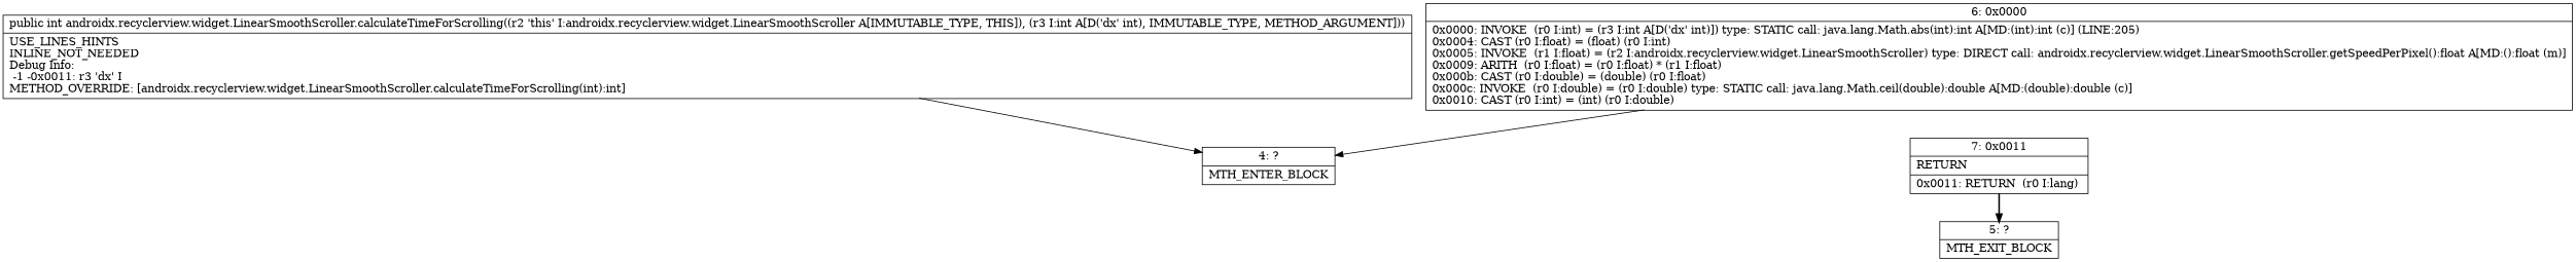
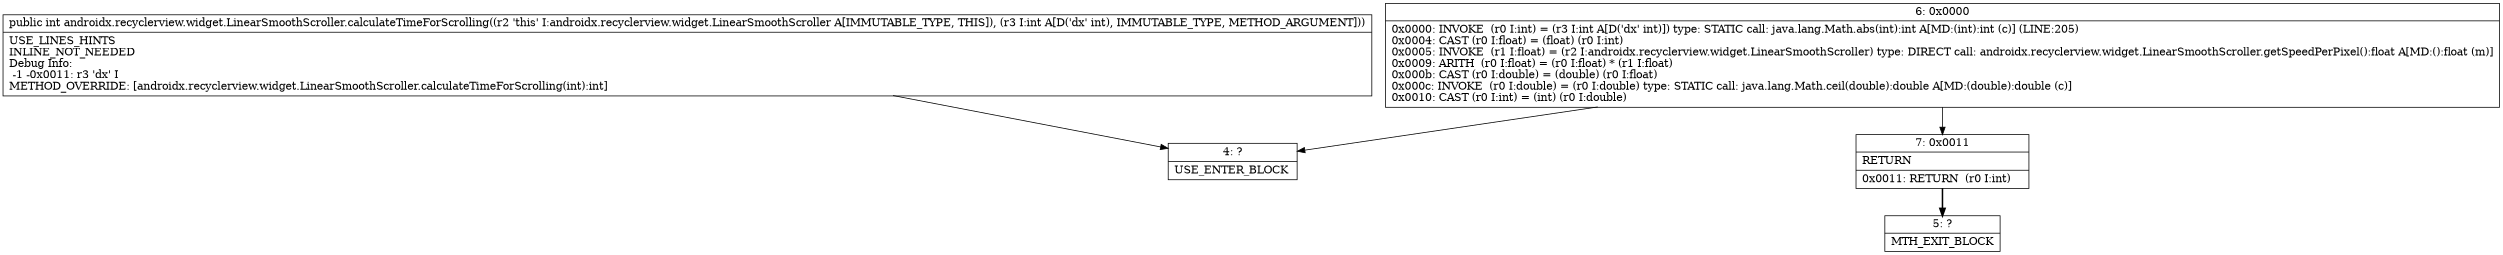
  digraph {
    node [shape=record]
    edge [style=solid]
-   n1 [label="{4\:\ ?|MTH_ENTER_BLOCK\l}"]
+   n1 [label="{4\:\ ?|USE_ENTER_BLOCK\l}"]
    n2 [label="{6\:\ 0x0000|0x0000: INVOKE  (r0 I:int) = (r3 I:int A[D('dx' int)]) type: STATIC call: java.lang.Math.abs(int):int A[MD:(int):int (c)] (LINE:205)\l0x0004: CAST (r0 I:float) = (float) (r0 I:int) \l0x0005: INVOKE  (r1 I:float) = (r2 I:androidx.recyclerview.widget.LinearSmoothScroller) type: DIRECT call: androidx.recyclerview.widget.LinearSmoothScroller.getSpeedPerPixel():float A[MD:():float (m)]\l0x0009: ARITH  (r0 I:float) = (r0 I:float) * (r1 I:float) \l0x000b: CAST (r0 I:double) = (double) (r0 I:float) \l0x000c: INVOKE  (r0 I:double) = (r0 I:double) type: STATIC call: java.lang.Math.ceil(double):double A[MD:(double):double (c)]\l0x0010: CAST (r0 I:int) = (int) (r0 I:double) \l}"]
-   n3 [label="{7\:\ 0x0011|RETURN\l|0x0011: RETURN  (r0 I:lang) \l}"]
+   n3 [label="{7\:\ 0x0011|RETURN\l|0x0011: RETURN  (r0 I:int) \l}"]
    n4 [label="{5\:\ ?|MTH_EXIT_BLOCK\l}"]
    n5 [label="{public int androidx.recyclerview.widget.LinearSmoothScroller.calculateTimeForScrolling((r2 'this' I:androidx.recyclerview.widget.LinearSmoothScroller A[IMMUTABLE_TYPE, THIS]), (r3 I:int A[D('dx' int), IMMUTABLE_TYPE, METHOD_ARGUMENT]))  | USE_LINES_HINTS\lINLINE_NOT_NEEDED\lDebug Info:\l  \-1 \-0x0011: r3 'dx' I\lMETHOD_OVERRIDE: [androidx.recyclerview.widget.LinearSmoothScroller.calculateTimeForScrolling(int):int]\l}"]
    n2 -> n1
+   n2 -> n3
    n3 -> n4 [style=bold]
    n5 -> n1
  }
